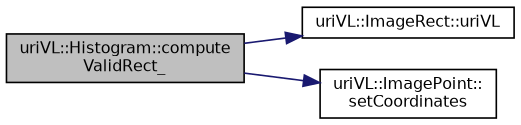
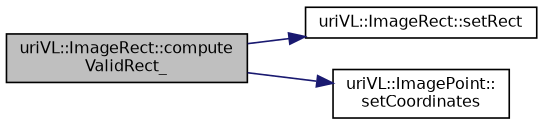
  digraph {
    rankdir=LR
    node [color=black fillcolor=white fontname=Helvetica fontsize=10 shape=record style=filled]
    edge [color=midnightblue fontname=Helvetica fontsize=10 labelfontname=Helvetica labelfontsize=10 style=solid]
-   n1 [fillcolor=grey75 fontcolor=black height=0.2 label="uriVL::Histogram::compute\lValidRect_" width=0.4]
-   n2 [height=0.2 label="uriVL::ImageRect::uriVL" width=0.4]
+   n1 [fillcolor=grey75 fontcolor=black height=0.2 label="uriVL::ImageRect::compute\lValidRect_" width=0.4]
+   n2 [height=0.2 label="uriVL::ImageRect::setRect" width=0.4]
    n3 [height=0.2 label="uriVL::ImagePoint::\lsetCoordinates" width=0.4]
    n1 -> n2
    n1 -> n3
  }
